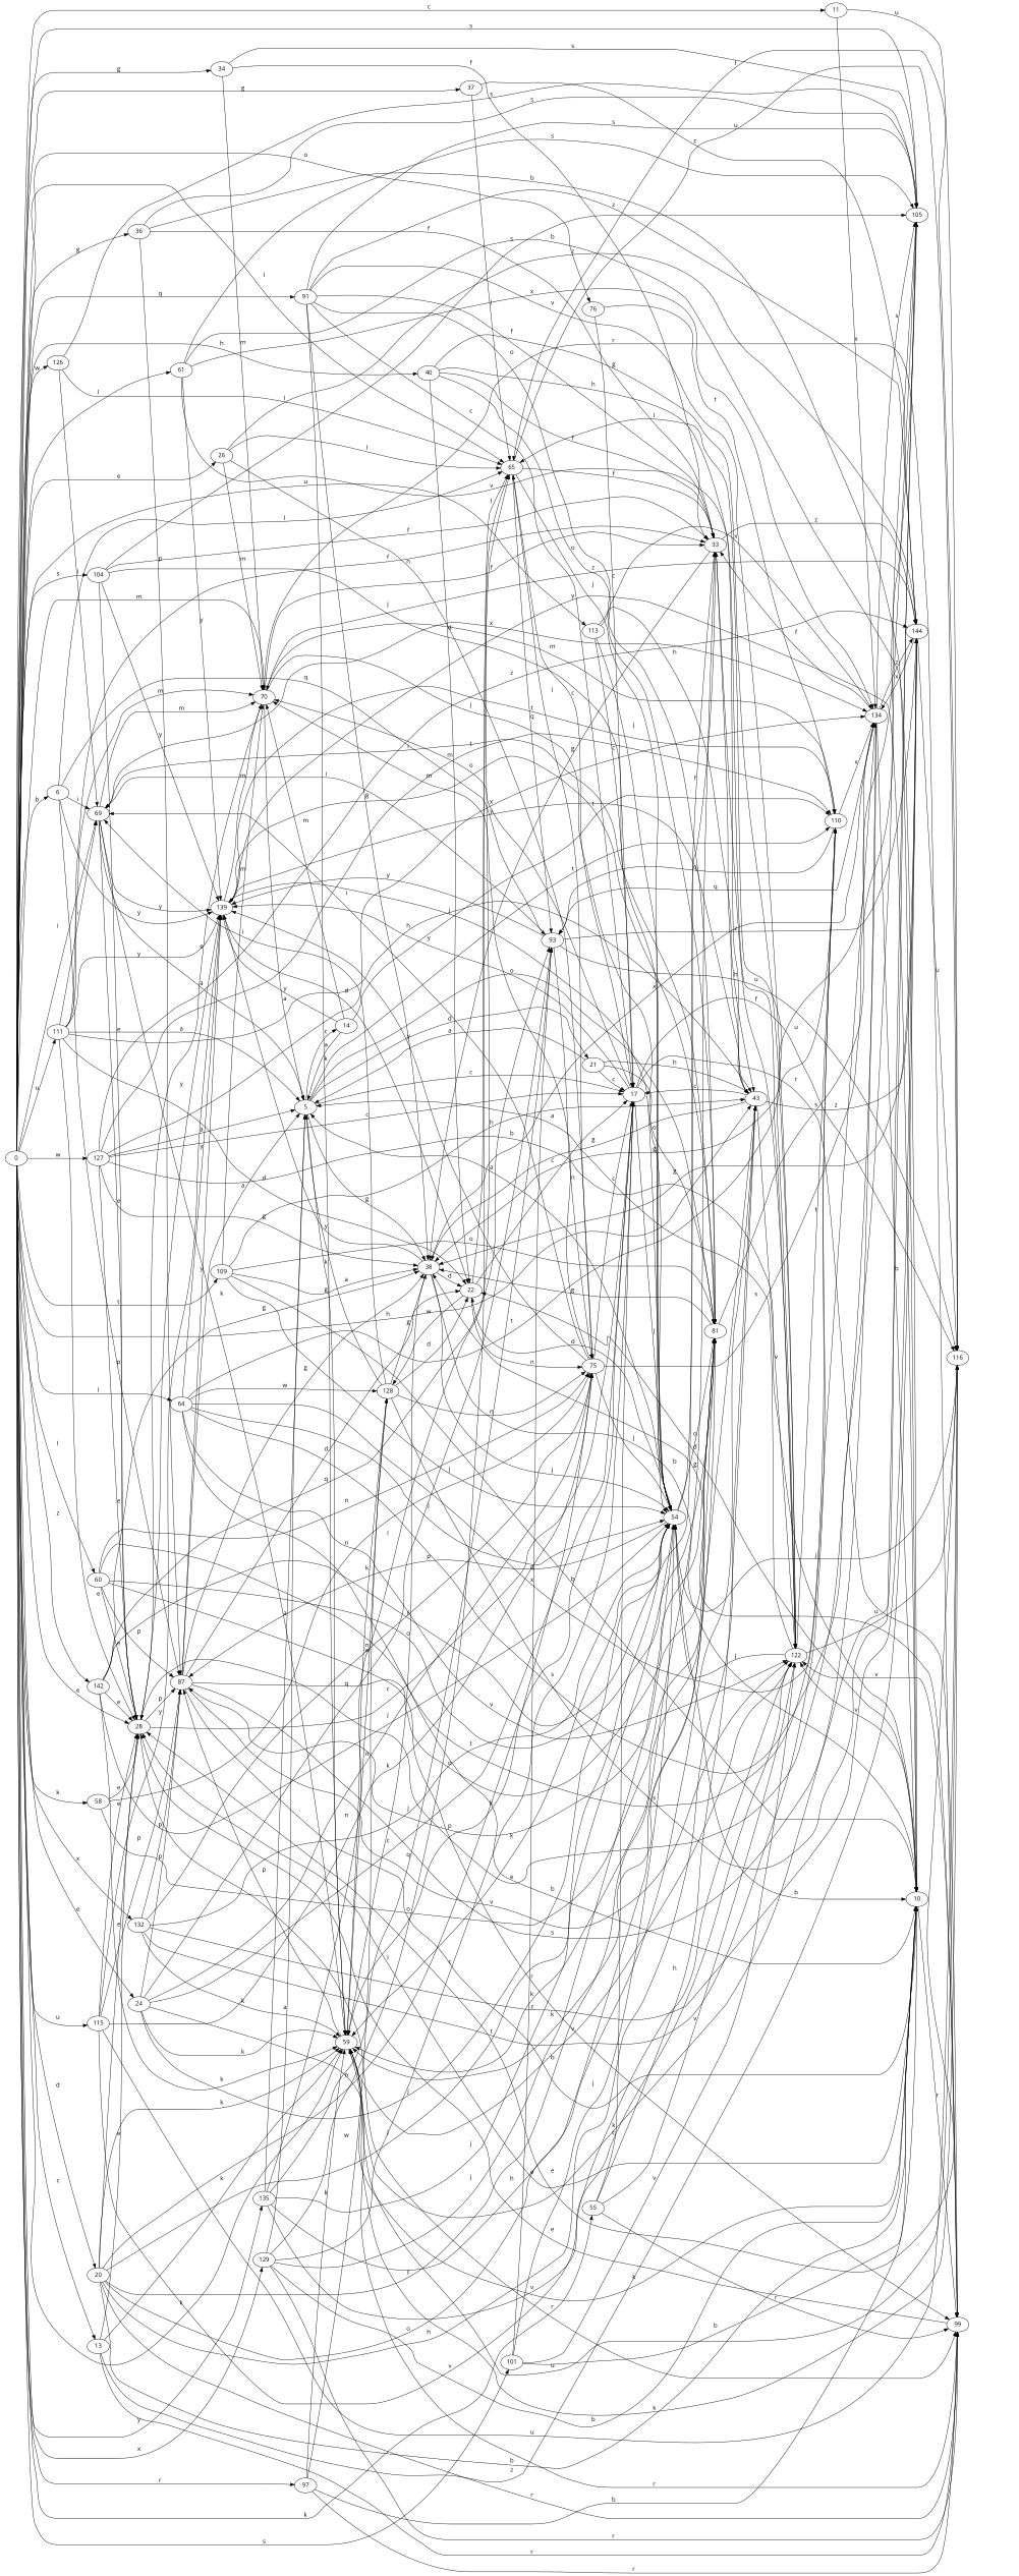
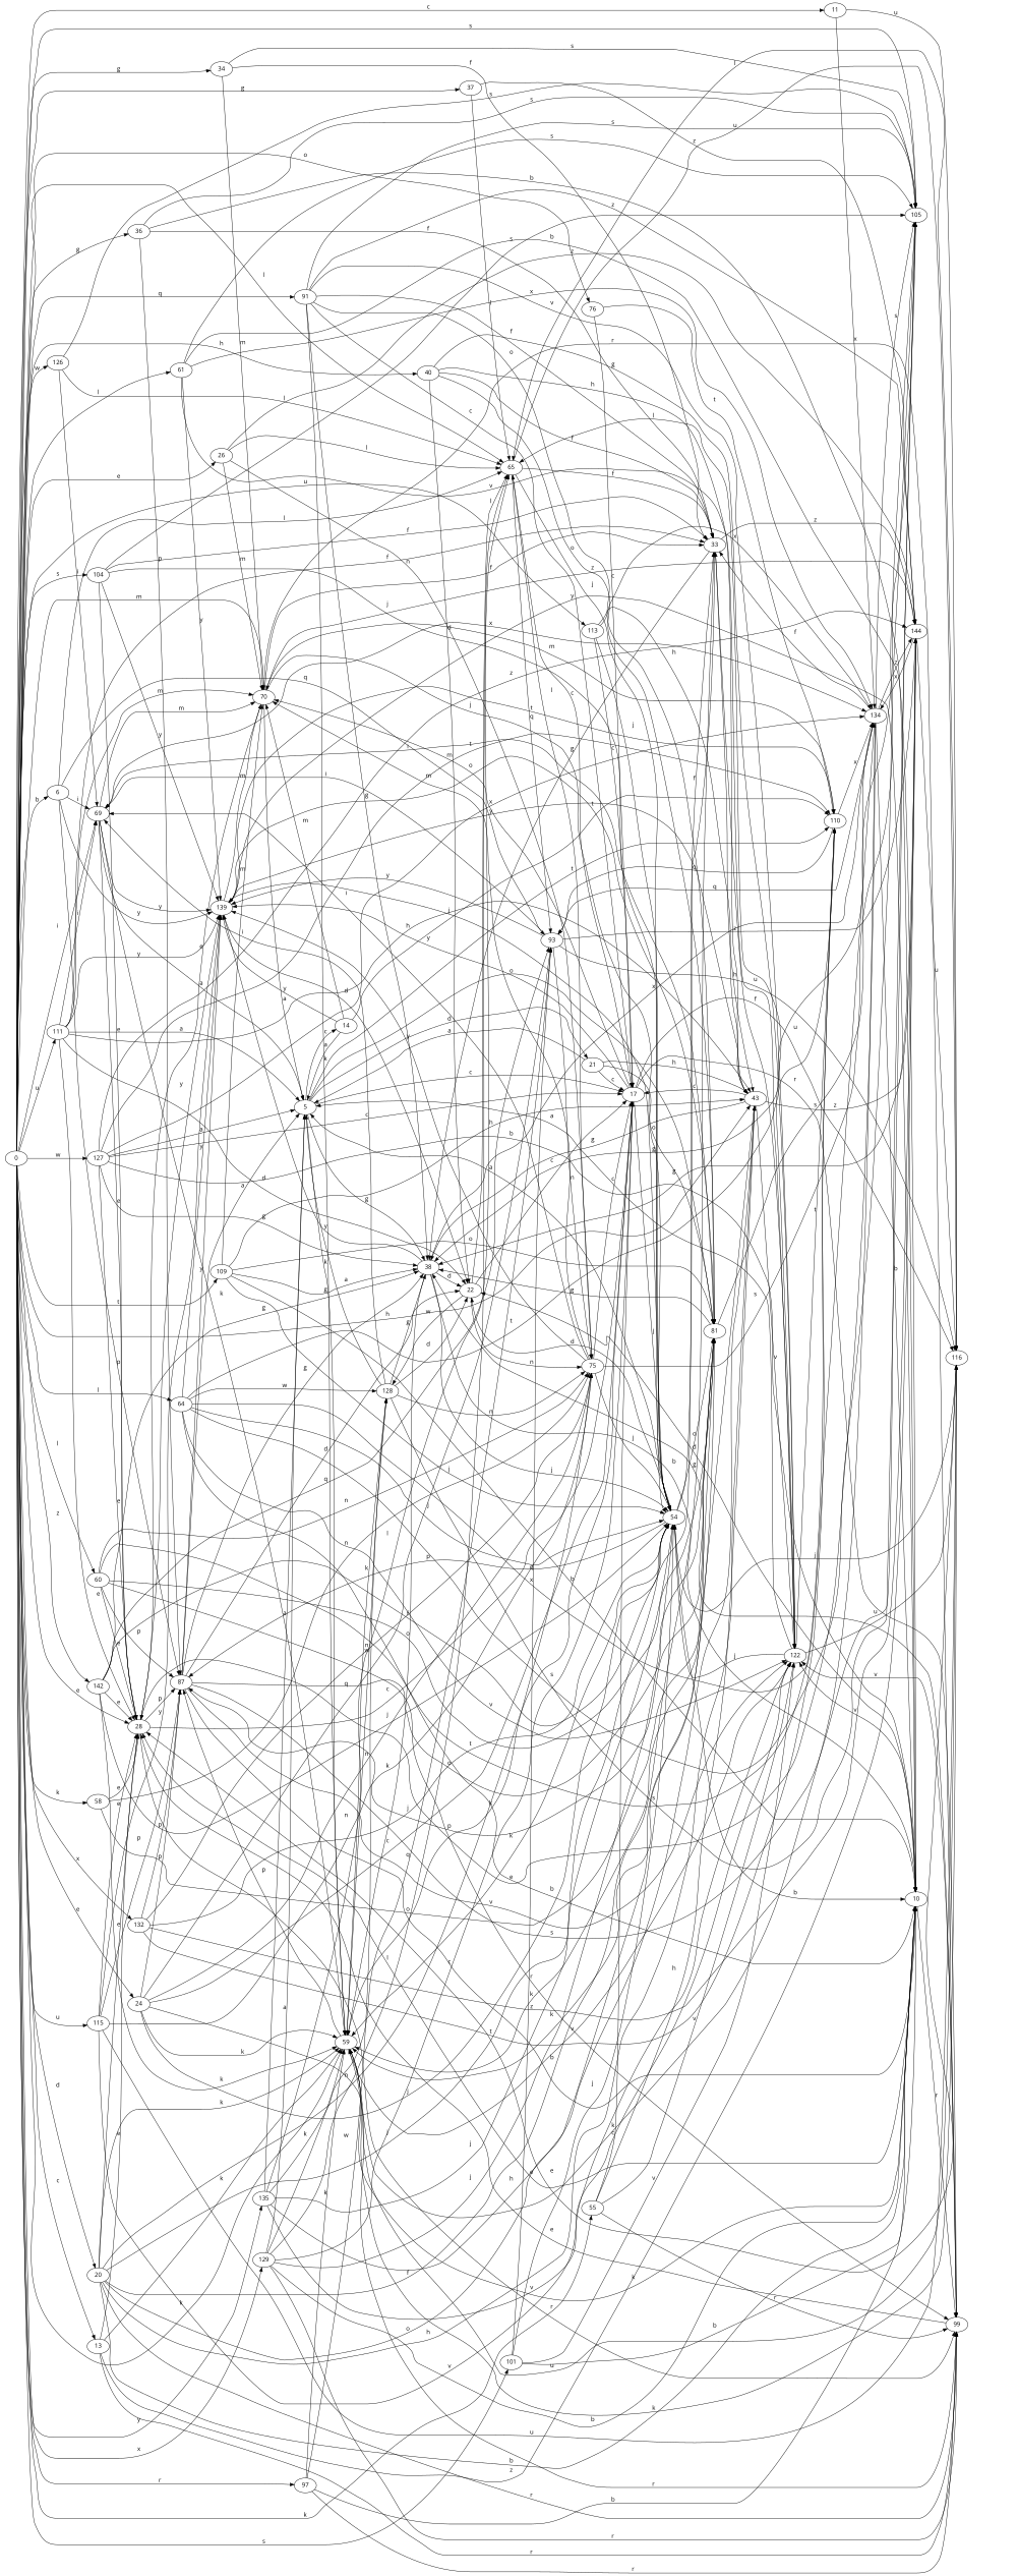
  strict digraph {
    fontname="Open Sans"
    rankdir=LR
    node [fontname="Open Sans"]
    edge [fontname="Open Sans"]
    0
    6
    11
    13
    20
    24
    26
    28
    34
    36
    37
    40
    43
    n14 [label=69]
    55
    58
    59
    60
    61
    64
    65
    70
    76
    91
    97
    101
    104
    105
    109
    111
    113
    115
    126
    127
    129
    132
    135
    142
    87
    93
    139
    116
    134
    99
    144
    81
    10
    54
    33
    75
    17
    22
    122
    38
    5
    128
    110
    14
    21
    0 -> 6 [label=b]
    0 -> 11 [label=c]
    0 -> 13 [label=c]
    0 -> 20 [label=d]
    0 -> 24 [label=e]
    0 -> 26 [label=e]
    0 -> 28 [label=e]
    0 -> 34 [label=g]
    0 -> 36 [label=g]
    0 -> 37 [label=g]
    0 -> 40 [label=h]
    0 -> 43 [label=h]
    0 -> n14 [label=i]
    0 -> 55 [label=k]
    0 -> 58 [label=k]
    0 -> 59 [label=k]
    0 -> 60 [label=l]
    0 -> 61 [label=l]
    0 -> 64 [label=l]
    0 -> 65 [label=l]
    0 -> 70 [label=m]
    0 -> 76 [label=o]
    0 -> 91 [label=q]
    0 -> 97 [label=r]
    0 -> 101 [label=s]
    0 -> 104 [label=s]
    0 -> 105 [label=s]
    0 -> 109 [label=t]
    0 -> 111 [label=u]
    0 -> 113 [label=u]
    0 -> 115 [label=u]
    0 -> 126 [label=w]
    0 -> 127 [label=w]
    0 -> 129 [label=x]
    0 -> 132 [label=x]
    0 -> 135 [label=y]
    0 -> 142 [label=z]
    6 -> n14 [label=i]
    6 -> 65 [label=l]
    6 -> 87 [label=p]
    6 -> 93 [label=q]
    6 -> 139 [label=y]
    11 -> 116 [label=u]
    11 -> 134 [label=x]
    13 -> 28 [label=e]
    13 -> 59 [label=k]
    13 -> 99 [label=r]
    13 -> 144 [label=z]
    20 -> 28 [label=e]
    20 -> 43 [label=h]
    20 -> 59 [label=k]
    20 -> 99 [label=r]
    20 -> 81 [label=o]
    20 -> 10 [label=b]
    20 -> 54 [label=j]
    20 -> 33 [label=f]
    20 -> 75 [label=n]
    24 -> 59 [label=k]
    24 -> 87 [label=p]
    24 -> 93 [label=q]
    24 -> 116 [label=u]
    24 -> 54 [label=j]
    24 -> 75 [label=n]
    24 -> 17 [label=c]
    26 -> 65 [label=l]
    26 -> 70 [label=m]
    26 -> 144 [label=z]
    26 -> 75 [label=n]
    28 -> 87 [label=p]
    28 -> 139 [label=y]
    28 -> 99 [label=r]
    28 -> 17 [label=c]
    34 -> 70 [label=m]
    34 -> 105 [label=s]
    34 -> 33 [label=f]
    36 -> 105 [label=s]
    36 -> 87 [label=p]
    36 -> 10 [label=b]
    36 -> 33 [label=f]
    37 -> 65 [label=l]
    37 -> 144 [label=z]
    40 -> 43 [label=h]
    40 -> 81 [label=o]
    40 -> 33 [label=f]
    40 -> 22 [label=d]
    40 -> 122 [label=g]
    43 -> 59 [label=k]
    43 -> 139 [label=y]
    43 -> 144 [label=z]
    43 -> 17 [label=c]
    43 -> 122 [label=v]
    43 -> 38 [label=g]
    n14 -> 28 [label=e]
    n14 -> 59 [label=k]
    n14 -> 70 [label=m]
    n14 -> 139 [label=y]
    n14 -> 134 [label=x]
    n14 -> 5 [label=a]
    55 -> 43 [label=h]
    55 -> 99 [label=r]
    55 -> 17 [label=c]
    55 -> 122 [label=v]
    58 -> 28 [label=e]
    58 -> 81 [label=o]
    58 -> 75 [label=n]
    59 -> 87 [label=p]
    59 -> 99 [label=r]
    59 -> 122 [label=v]
    59 -> 128 [label=w]
    60 -> 28 [label=e]
    60 -> 87 [label=p]
    60 -> 99 [label=r]
    60 -> 81 [label=o]
    60 -> 75 [label=n]
    60 -> 110 [label=t]
    61 -> 105 [label=s]
    61 -> 139 [label=y]
    61 -> 134 [label=x]
    61 -> 10 [label=b]
    61 -> 122 [label=v]
    64 -> 105 [label=s]
    64 -> 139 [label=y]
    64 -> 134 [label=x]
    64 -> 10 [label=b]
    64 -> 54 [label=j]
    64 -> 122 [label=v]
    64 -> 128 [label=w]
    64 -> 110 [label=t]
    65 -> 93 [label=q]
    65 -> 116 [label=u]
    65 -> 54 [label=j]
    65 -> 33 [label=f]
    65 -> 17 [label=c]
    70 -> 28 [label=e]
    70 -> 99 [label=r]
    70 -> 144 [label=z]
    70 -> 54 [label=j]
    70 -> 33 [label=f]
    70 -> 5 [label=a]
    76 -> 17 [label=c]
    76 -> 110 [label=t]
    91 -> 59 [label=k]
    91 -> 105 [label=s]
    91 -> 144 [label=z]
    91 -> 81 [label=o]
    91 -> 33 [label=f]
    91 -> 17 [label=c]
    91 -> 122 [label=v]
    91 -> 38 [label=g]
    97 -> 59 [label=k]
    97 -> 99 [label=r]
    97 -> 10 [label=b]
    97 -> 128 [label=w]
    101 -> 93 [label=q]
    101 -> 10 [label=b]
    101 -> 54 [label=j]
    101 -> 122 [label=v]
    104 -> 28 [label=e]
    104 -> 105 [label=s]
    104 -> 139 [label=y]
    104 -> 54 [label=j]
    104 -> 33 [label=f]
    109 -> 43 [label=h]
    109 -> 70 [label=m]
    109 -> 81 [label=o]
    109 -> 10 [label=b]
    109 -> 54 [label=j]
    109 -> 38 [label=g]
    111 -> 28 [label=e]
    111 -> 43 [label=h]
    111 -> n14 [label=i]
    111 -> 70 [label=m]
    111 -> 139 [label=y]
    111 -> 33 [label=f]
    111 -> 22 [label=d]
    111 -> 5 [label=a]
    113 -> 43 [label=h]
    113 -> 134 [label=x]
    113 -> 54 [label=j]
    113 -> 17 [label=c]
    115 -> 28 [label=e]
    115 -> 87 [label=p]
    115 -> 139 [label=y]
    115 -> 116 [label=u]
    115 -> 75 [label=n]
    115 -> 122 [label=v]
    126 -> n14 [label=i]
    126 -> 65 [label=l]
    126 -> 105 [label=s]
    127 -> 28 [label=e]
    127 -> 134 [label=x]
    127 -> 144 [label=z]
    127 -> 10 [label=b]
    127 -> 17 [label=c]
    127 -> 38 [label=g]
    127 -> 5 [label=a]
    127 -> 110 [label=t]
    129 -> 65 [label=l]
    129 -> 99 [label=r]
    129 -> 10 [label=b]
    129 -> 54 [label=j]
    129 -> 17 [label=c]
    129 -> 5 [label=a]
-   132 -> 59 [label=k]
+   129 -> 59 [label=k]
    132 -> 87 [label=p]
    132 -> 144 [label=z]
    132 -> 54 [label=j]
    132 -> 75 [label=n]
    132 -> 110 [label=t]
    135 -> 43 [label=h]
    135 -> 65 [label=l]
    135 -> 93 [label=q]
    135 -> 54 [label=j]
    135 -> 122 [label=v]
    135 -> 5 [label=a]
    142 -> 28 [label=e]
    142 -> 59 [label=k]
    142 -> 93 [label=q]
    142 -> 54 [label=j]
    142 -> 33 [label=f]
    142 -> 38 [label=g]
    87 -> 105 [label=s]
    87 -> 139 [label=y]
    87 -> 81 [label=o]
    87 -> 10 [label=b]
    87 -> 22 [label=d]
    87 -> 122 [label=v]
    87 -> 38 [label=g]
    87 -> 5 [label=a]
    93 -> n14 [label=i]
    93 -> 139 [label=y]
    93 -> 116 [label=u]
    93 -> 144 [label=z]
    93 -> 75 [label=n]
    139 -> 70 [label=m]
    139 -> 81 [label=o]
    139 -> 54 [label=j]
    139 -> 22 [label=d]
    139 -> 110 [label=t]
    116 -> 28 [label=e]
    116 -> 59 [label=k]
    116 -> 65 [label=l]
    116 -> 54 [label=j]
    134 -> 28 [label=e]
    134 -> 59 [label=k]
    134 -> 105 [label=s]
    134 -> 93 [label=q]
    134 -> 144 [label=z]
    134 -> 10 [label=b]
    134 -> 33 [label=f]
    134 -> 38 [label=g]
    99 -> 28 [label=e]
    99 -> 122 [label=v]
    99 -> 38 [label=g]
    144 -> 116 [label=u]
    144 -> 134 [label=x]
    144 -> 38 [label=g]
    81 -> n14 [label=i]
    81 -> 59 [label=k]
    81 -> 105 [label=s]
    81 -> 87 [label=p]
    81 -> 38 [label=g]
    10 -> 28 [label=e]
    10 -> 59 [label=k]
    10 -> 139 [label=y]
    10 -> 99 [label=r]
    10 -> 22 [label=d]
    10 -> 122 [label=v]
    54 -> 59 [label=k]
    54 -> 87 [label=p]
    54 -> 81 [label=o]
    54 -> 10 [label=b]
    54 -> 33 [label=f]
    54 -> 22 [label=d]
    54 -> 5 [label=a]
    33 -> 43 [label=h]
    33 -> 144 [label=z]
    33 -> 38 [label=g]
    75 -> n14 [label=i]
    75 -> 65 [label=l]
    75 -> 70 [label=m]
    75 -> 105 [label=s]
    75 -> 139 [label=y]
    75 -> 54 [label=j]
    75 -> 17 [label=c]
    17 -> 59 [label=k]
    17 -> 70 [label=m]
    17 -> 139 [label=y]
    17 -> 116 [label=u]
    17 -> 99 [label=r]
    17 -> 54 [label=j]
    22 -> 65 [label=l]
    22 -> 75 [label=n]
    22 -> 17 [label=c]
    22 -> 128 [label=w]
    122 -> 65 [label=l]
    122 -> 116 [label=u]
    122 -> 54 [label=j]
    122 -> 33 [label=f]
    122 -> 5 [label=a]
    122 -> 110 [label=t]
    38 -> 59 [label=k]
    38 -> 139 [label=y]
    38 -> 134 [label=x]
    38 -> 10 [label=b]
    38 -> 54 [label=j]
    38 -> 22 [label=d]
    5 -> 59 [label=k]
    5 -> 81 [label=o]
    5 -> 17 [label=c]
    5 -> 38 [label=g]
    5 -> 110 [label=t]
    5 -> 14 [label=c]
    5 -> 21 [label=d]
    128 -> n14 [label=i]
    128 -> 59 [label=k]
    128 -> 105 [label=s]
    128 -> 75 [label=n]
    128 -> 22 [label=d]
    128 -> 38 [label=g]
    128 -> 5 [label=a]
    110 -> 70 [label=m]
    110 -> 93 [label=q]
    110 -> 134 [label=x]
    14 -> 70 [label=m]
    14 -> 139 [label=y]
    14 -> 5 [label=a]
    14 -> 110 [label=t]
    21 -> 43 [label=h]
    21 -> 81 [label=o]
    21 -> 17 [label=c]
    21 -> 5 [label=a]
  }
